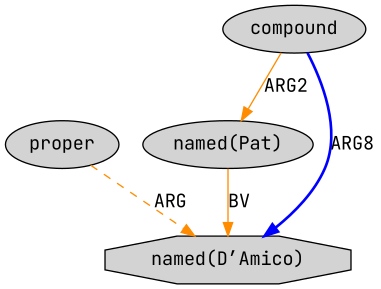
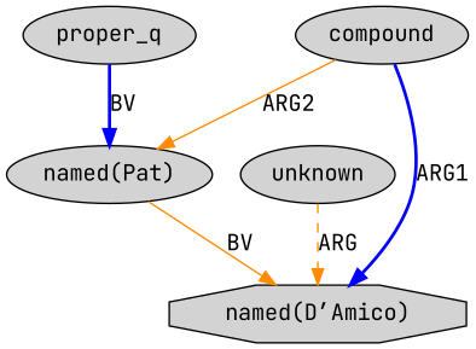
  digraph {
    fontname="JetBrains Mono"
    node [fontname="JetBrains Mono" shape=ellipse style=filled]
    edge [color=darkorange fontname="JetBrains Mono" style=bold]
+   proper_q
    "named(Pat)"
    "named(D’Amico)" [shape=octagon]
-   unknown [label=proper]
+   unknown
    compound
+   proper_q -> "named(Pat)" [color=blue label=BV]
    "named(Pat)" -> "named(D’Amico)" [label=BV style=solid]
    unknown -> "named(D’Amico)" [label=ARG style=dashed]
    compound -> "named(Pat)" [label=ARG2 style=solid]
-   compound -> "named(D’Amico)" [color=blue label=ARG8]
+   compound -> "named(D’Amico)" [color=blue label=ARG1]
  }
